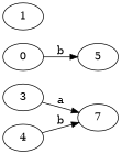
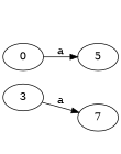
  strict digraph {
    rankdir=LR
    3
    7
-   4
    0
    5
-   1
    3 -> 7 [label=a]
-   4 -> 7 [label=b]
-   0 -> 5 [label=b]
+   0 -> 5 [label=a]
  }
